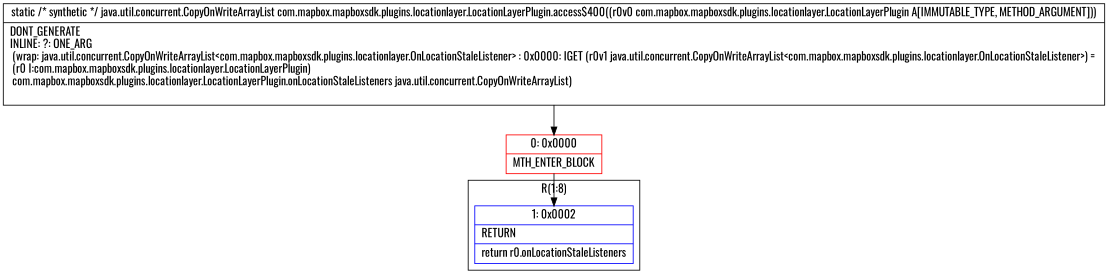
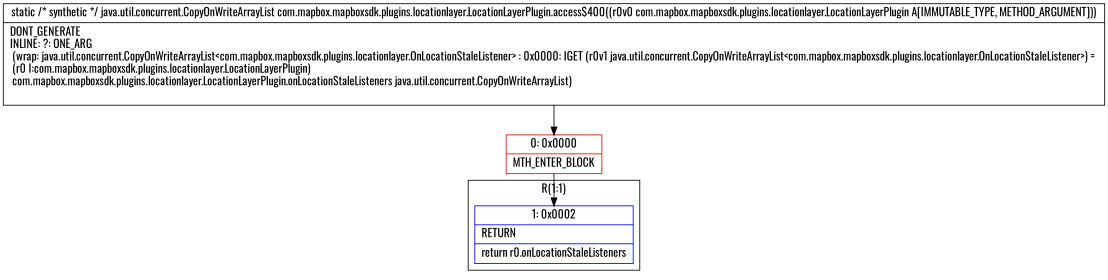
  digraph {
    fontname=Oswald
    node [shape=record fontname=Oswald]
    edge [fontname=Oswald]
    n1 [color=blue label="{1\:\ 0x0002|RETURN\l|return r0.onLocationStaleListeners\l}"]
    n2 [color=red label="{0\:\ 0x0000|MTH_ENTER_BLOCK\l}"]
    n3 [label="{static \/* synthetic *\/ java.util.concurrent.CopyOnWriteArrayList com.mapbox.mapboxsdk.plugins.locationlayer.LocationLayerPlugin.access$400((r0v0 com.mapbox.mapboxsdk.plugins.locationlayer.LocationLayerPlugin A[IMMUTABLE_TYPE, METHOD_ARGUMENT]))  | DONT_GENERATE\lINLINE: ?: ONE_ARG  \l  (wrap: java.util.concurrent.CopyOnWriteArrayList\<com.mapbox.mapboxsdk.plugins.locationlayer.OnLocationStaleListener\> : 0x0000: IGET  (r0v1 java.util.concurrent.CopyOnWriteArrayList\<com.mapbox.mapboxsdk.plugins.locationlayer.OnLocationStaleListener\>) = \l  (r0 I:com.mapbox.mapboxsdk.plugins.locationlayer.LocationLayerPlugin)\l com.mapbox.mapboxsdk.plugins.locationlayer.LocationLayerPlugin.onLocationStaleListeners java.util.concurrent.CopyOnWriteArrayList)\l\l}"]
    subgraph cluster_1 {
-     label="R(1:8)"
+     label="R(1:1)"
      n1
    }
    n2 -> n1
    n3 -> n2
  }
